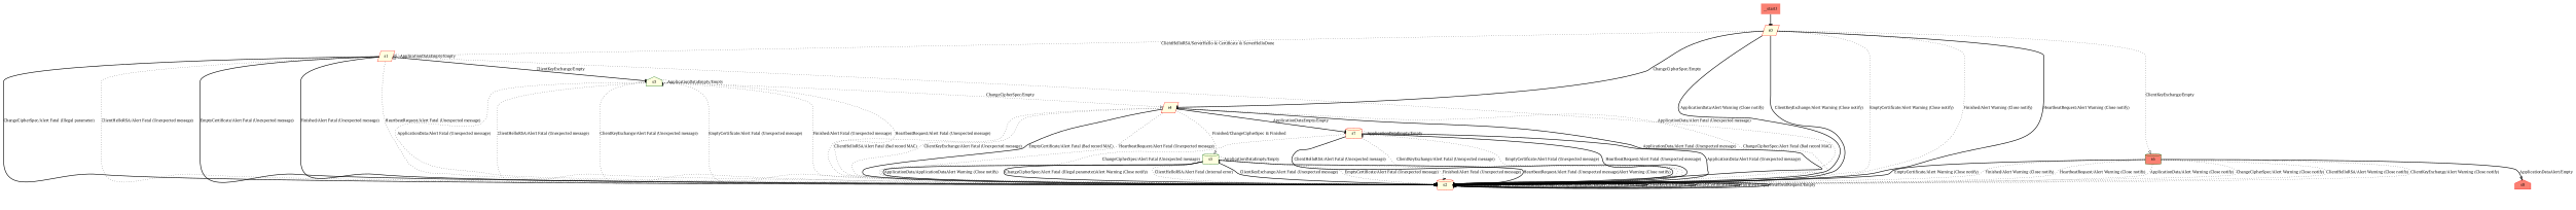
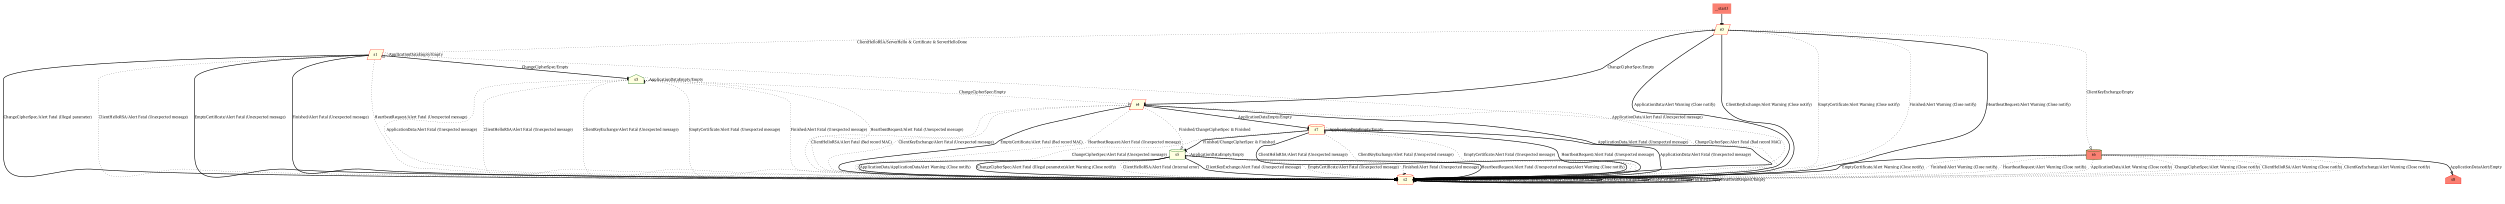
  digraph {
    fontname="PT Serif"
    node [color=red fillcolor=lightyellow fontname="PT Serif" shape=cylinder style=filled]
    edge [arrowhead=tee fontname="PT Serif" style=dotted]
    n1 [label=s0 shape=parallelogram]
    n2 [label=s1 shape=parallelogram]
    n3 [label=s2]
    n4 [color=darkgreen fillcolor=salmon label=s6]
    n5 [label=s4 shape=parallelogram]
    n6 [color=darkgreen label=s3 shape=house]
    s8 [fillcolor=salmon shape=house]
    n8 [color=darkgreen label=s5]
    n9 [label=s7]
    n10 [fillcolor=salmon label=__start5 shape=none]
-   n1 -> n2 [arrowhead=onormal label="ClientHelloRSA/ServerHello & Certificate & ServerHelloDone"]
+   n2 -> n1 [arrowhead=onormal label="ClientHelloRSA/ServerHello & Certificate & ServerHelloDone"]
    n1 -> n3 [arrowhead=onormal label="ApplicationData/Alert Warning (Close notify)" style=bold]
    n1 -> n3 [label="ClientKeyExchange/Alert Warning (Close notify)" style=bold]
    n1 -> n3 [label="EmptyCertificate/Alert Warning (Close notify)"]
    n1 -> n3 [label="Finished/Alert Warning (Close notify)"]
    n1 -> n3 [label="HeartbeatRequest/Alert Warning (Close notify)" style=bold]
    n1 -> n4 [arrowhead=onormal label="ClientKeyExchange/Empty"]
    n1 -> n5 [label="ChangeCipherSpec/Empty" style=bold]
    n2 -> n2 [arrowhead=onormal label="ApplicationDataEmpty/Empty"]
    n2 -> n3 [label="ApplicationData/Alert Fatal (Unexpected message)"]
    n2 -> n3 [label="ChangeCipherSpec/Alert Fatal (Illegal parameter)" style=bold]
    n2 -> n3 [arrowhead=onormal label="ClientHelloRSA/Alert Fatal (Unexpected message)"]
    n2 -> n3 [label="EmptyCertificate/Alert Fatal (Unexpected message)" style=bold]
    n2 -> n3 [arrowhead=onormal label="Finished/Alert Fatal (Unexpected message)" style=bold]
    n2 -> n3 [label="HeartbeatRequest/Alert Fatal (Unexpected message)"]
-   n2 -> n6 [label="ClientKeyExchange/Empty" style=bold]
+   n2 -> n6 [label="ChangeCipherSpec/Empty" style=bold]
    n3 -> n3 [label="ApplicationData/Empty"]
    n3 -> n3 [label="ApplicationDataEmpty/Empty" style=bold]
    n3 -> n3 [label="ChangeCipherSpec/Empty"]
    n3 -> n3 [arrowhead=onormal label="ClientHelloRSA/Empty"]
    n3 -> n3 [arrowhead=onormal label="ClientKeyExchange/Empty" style=bold]
    n3 -> n3 [arrowhead=onormal label="EmptyCertificate/Empty" style=bold]
    n3 -> n3 [label="Finished/Empty" style=bold]
    n3 -> n3 [label="HeartbeatRequest/Empty" style=bold]
    n4 -> n3 [label="ApplicationData/Alert Warning (Close notify)"]
    n4 -> n3 [label="ChangeCipherSpec/Alert Warning (Close notify)"]
    n4 -> n3 [label="ClientHelloRSA/Alert Warning (Close notify)"]
    n4 -> n3 [label="ClientKeyExchange/Alert Warning (Close notify)"]
    n4 -> n3 [label="EmptyCertificate/Alert Warning (Close notify)" style=bold]
    n4 -> n3 [label="Finished/Alert Warning (Close notify)"]
    n4 -> n3 [arrowhead=onormal label="HeartbeatRequest/Alert Warning (Close notify)"]
    n4 -> s8 [arrowhead=onormal label="ApplicationDataAlert/Empty" style=bold]
    n5 -> n3 [arrowhead=onormal label="ApplicationData/Alert Fatal (Unexpected message)" style=bold]
    n5 -> n3 [arrowhead=onormal label="ChangeCipherSpec/Alert Fatal (Bad record MAC)"]
    n5 -> n3 [label="ClientHelloRSA/Alert Fatal (Bad record MAC)"]
    n5 -> n3 [arrowhead=onormal label="ClientKeyExchange/Alert Fatal (Unexpected message)"]
    n5 -> n3 [arrowhead=onormal label="EmptyCertificate/Alert Fatal (Bad record MAC)" style=bold]
    n5 -> n3 [label="HeartbeatRequest/Alert Fatal (Unexpected message)"]
    n5 -> n8 [arrowhead=onormal label="Finished/ChangeCipherSpec & Finished"]
    n5 -> n9 [label="ApplicationDataEmpty/Empty" style=bold]
    n6 -> n3 [arrowhead=onormal label="ApplicationData/Alert Fatal (Unexpected message)"]
    n6 -> n3 [arrowhead=onormal label="ClientHelloRSA/Alert Fatal (Unexpected message)"]
    n6 -> n3 [arrowhead=onormal label="ClientKeyExchange/Alert Fatal (Unexpected message)"]
    n6 -> n3 [label="EmptyCertificate/Alert Fatal (Unexpected message)"]
    n6 -> n3 [arrowhead=onormal label="Finished/Alert Fatal (Unexpected message)"]
    n6 -> n3 [label="HeartbeatRequest/Alert Fatal (Unexpected message)"]
    n6 -> n5 [arrowhead=onormal label="ChangeCipherSpec/Empty"]
    n6 -> n6 [label="ApplicationDataEmpty/Empty"]
    n8 -> n3 [label="ApplicationData/ApplicationDataAlert Warning (Close notify)" style=bold]
    n8 -> n3 [arrowhead=onormal label="ChangeCipherSpec/Alert Fatal (Illegal parameter)Alert Warning (Close notify)" style=bold]
    n8 -> n3 [arrowhead=onormal label="ClientHelloRSA/Alert Fatal (Internal error)"]
    n8 -> n3 [arrowhead=onormal label="ClientKeyExchange/Alert Fatal (Unexpected message)" style=bold]
    n8 -> n3 [label="EmptyCertificate/Alert Fatal (Unexpected message)"]
    n8 -> n3 [label="Finished/Alert Fatal (Unexpected message)"]
    n8 -> n3 [label="HeartbeatRequest/Alert Fatal (Unexpected message)Alert Warning (Close notify)" style=bold]
    n8 -> n8 [label="ApplicationDataEmpty/Empty"]
    n9 -> n3 [label="ApplicationData/Alert Fatal (Unexpected message)" style=bold]
    n9 -> n3 [label="ChangeCipherSpec/Alert Fatal (Unexpected message)"]
    n9 -> n3 [arrowhead=onormal label="ClientHelloRSA/Alert Fatal (Unexpected message)" style=bold]
    n9 -> n3 [arrowhead=onormal label="ClientKeyExchange/Alert Fatal (Unexpected message)"]
    n9 -> n3 [label="EmptyCertificate/Alert Fatal (Unexpected message)"]
    n9 -> n3 [arrowhead=onormal label="HeartbeatRequest/Alert Fatal (Unexpected message)" style=bold]
+   n9 -> n8 [label="Finished/ChangeCipherSpec & Finished" style=bold]
    n9 -> n9 [label="ApplicationDataEmpty/Empty"]
    n10 -> n1 [style=bold]
  }
